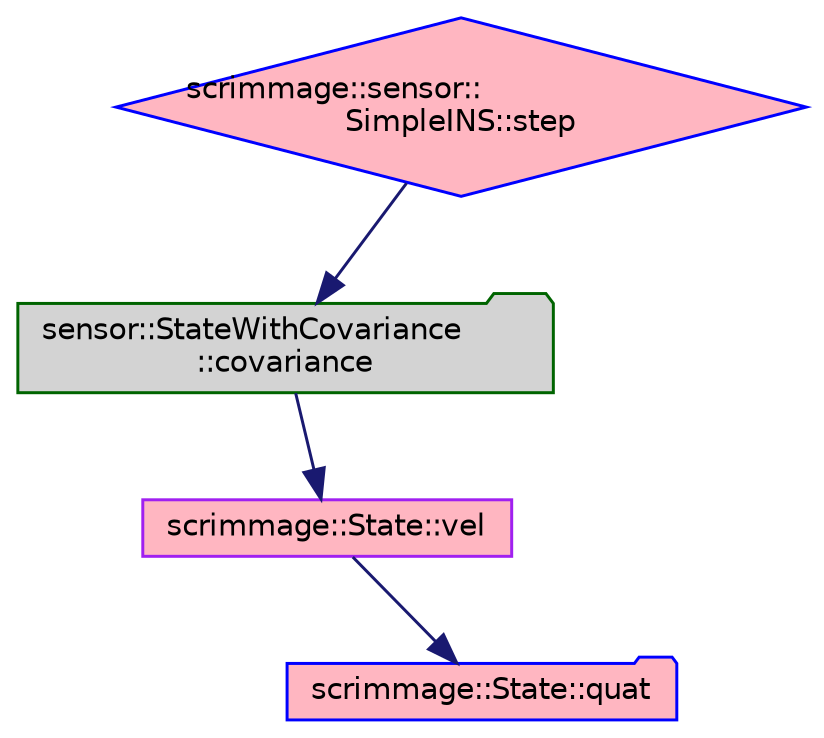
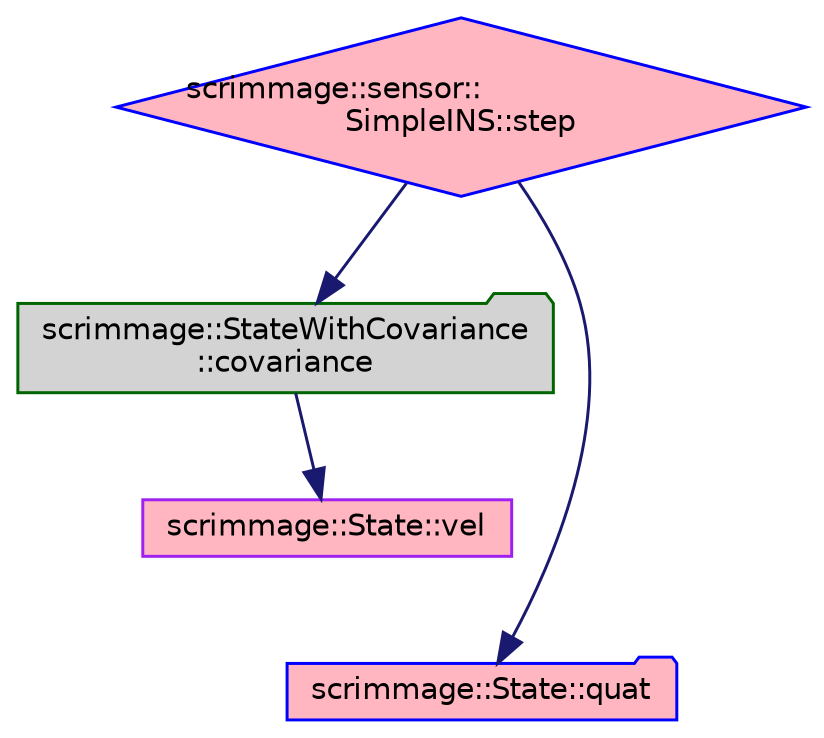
  digraph {
    rankdir=TB
    node [color=blue fillcolor=lightpink fontname=Helvetica fontsize=10 shape=folder style=filled]
    edge [color=midnightblue fontname=Helvetica fontsize=10 labelfontname=Helvetica labelfontsize=10 style=solid]
    n1 [fontcolor=black height=0.2 label="scrimmage::sensor::\lSimpleINS::step" shape=diamond width=0.4]
-   n2 [color=darkgreen fillcolor=lightgrey height=0.2 label="sensor::StateWithCovariance\l::covariance" width=0.4]
+   n2 [color=darkgreen fillcolor=lightgrey height=0.2 label="scrimmage::StateWithCovariance\l::covariance" width=0.4]
    n3 [height=0.2 label="scrimmage::State::quat" width=0.4]
    n4 [color=purple height=0.2 label="scrimmage::State::vel" shape=box width=0.4]
    n1 -> n2
-   n4 -> n3
+   n1 -> n3
    n2 -> n4
  }
